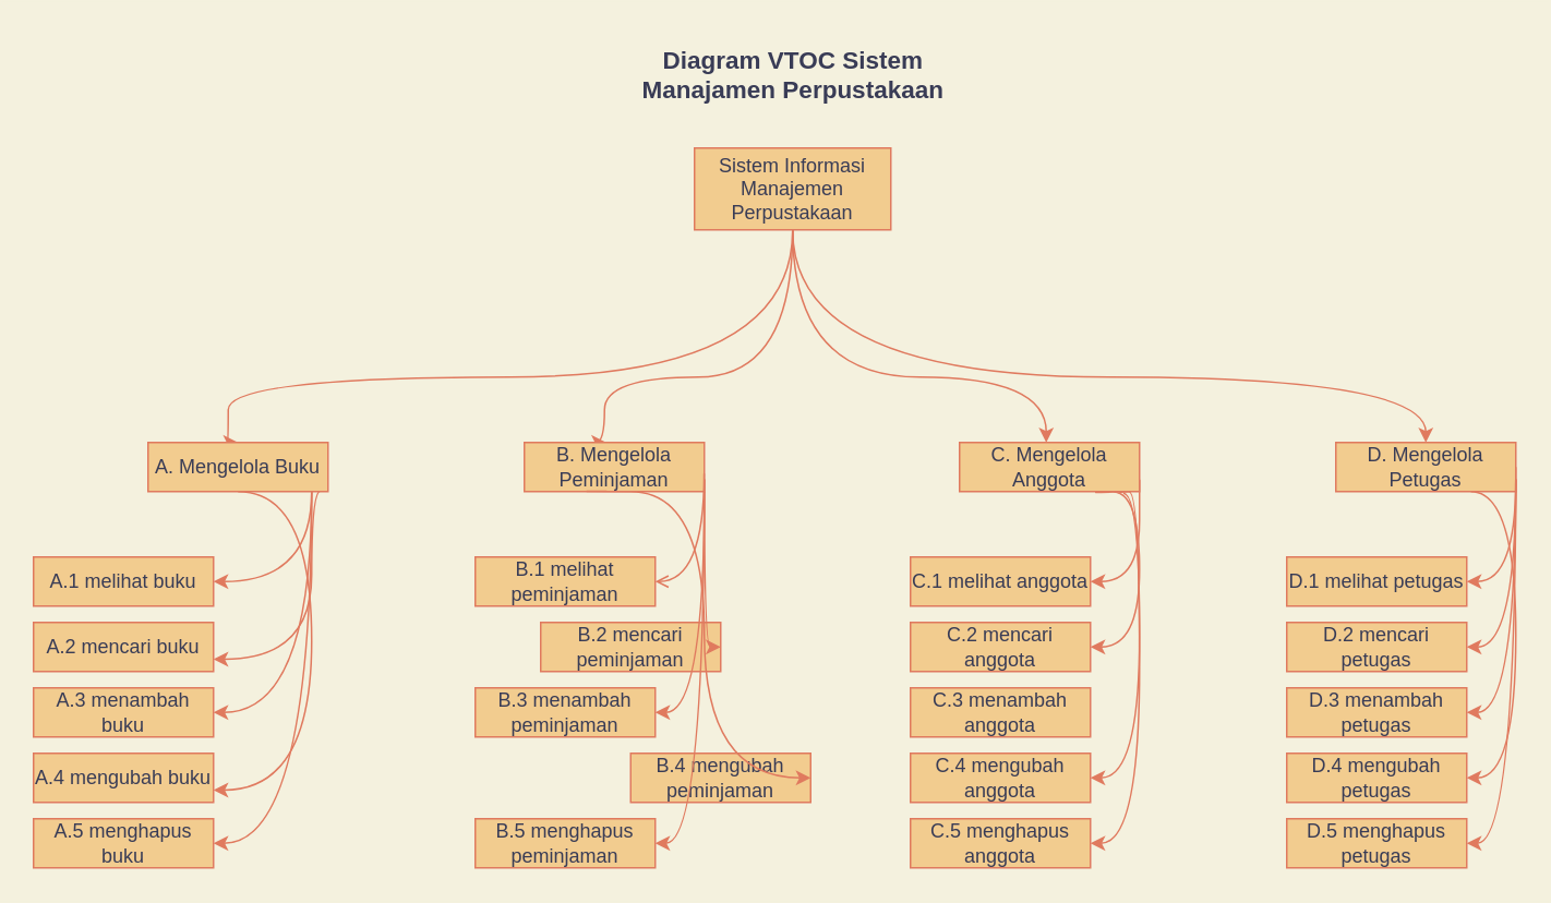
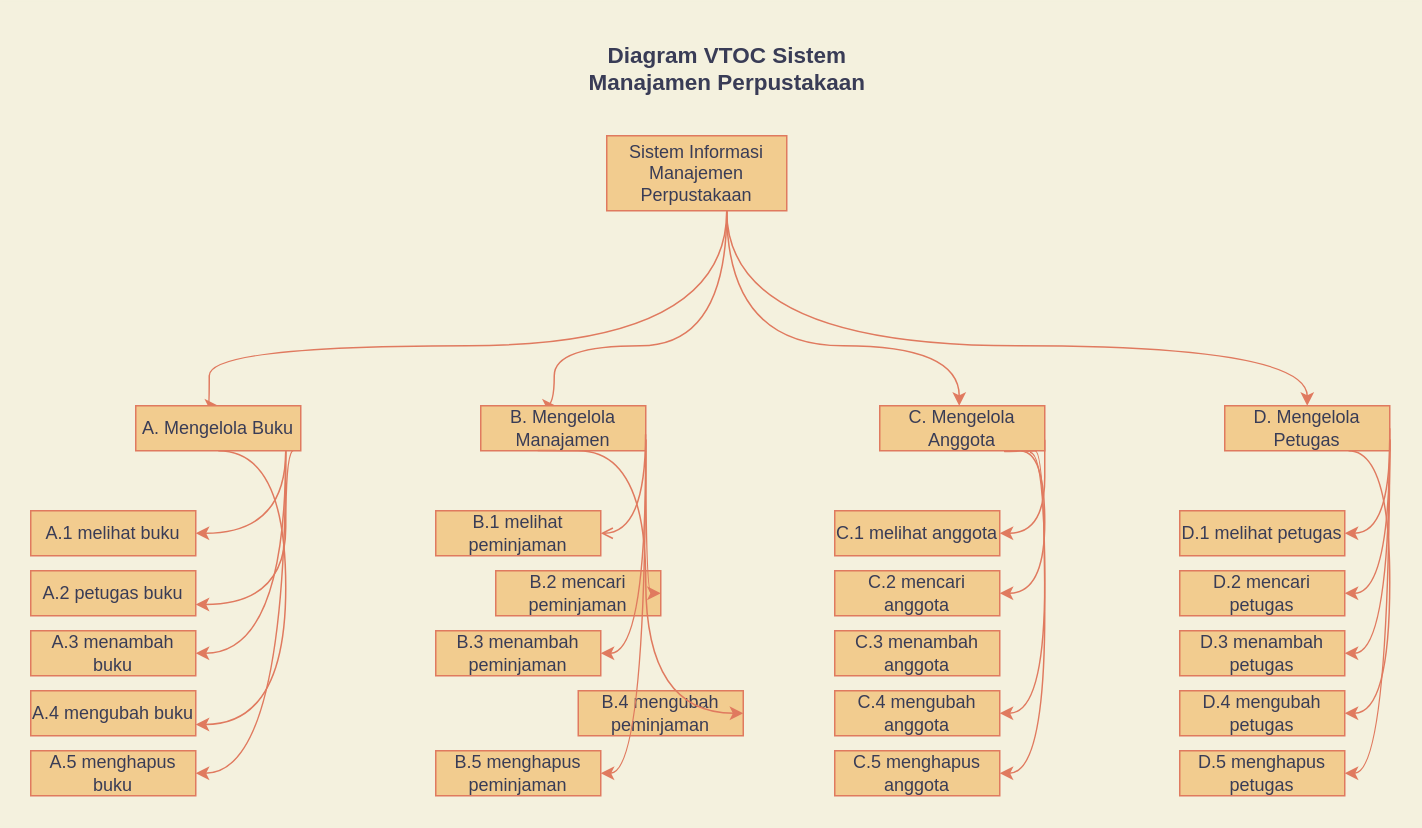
  <mxCell id="0" />
  <mxCell id="1" parent="0" />
  <mxCell id="2" style="edgeStyle=orthogonalEdgeStyle;rounded=0;orthogonalLoop=1;jettySize=auto;html=1;entryX=0.5;entryY=0;entryDx=0;entryDy=0;labelBackgroundColor=#F4F1DE;strokeColor=#E07A5F;fontColor=#393C56;curved=1;" edge="1" parent="1" source="6" target="14"><mxGeometry relative="1" as="geometry"><mxPoint x="989" y="230" as="targetPoint" /><Array as="points"><mxPoint x="484" y="230" /><mxPoint x="871" y="230" /></Array></mxGeometry></mxCell>
  <mxCell id="3" style="edgeStyle=orthogonalEdgeStyle;rounded=0;orthogonalLoop=1;jettySize=auto;html=1;entryX=0.455;entryY=0;entryDx=0;entryDy=0;entryPerimeter=0;labelBackgroundColor=#F4F1DE;strokeColor=#E07A5F;fontColor=#393C56;curved=1;" edge="1" parent="1" source="6" target="7"><mxGeometry relative="1" as="geometry"><mxPoint x="249" y="260" as="targetPoint" /><Array as="points"><mxPoint x="484" y="230" /><mxPoint x="369" y="230" /><mxPoint x="369" y="270" /></Array></mxGeometry></mxCell>
  <mxCell id="4" style="edgeStyle=orthogonalEdgeStyle;rounded=0;orthogonalLoop=1;jettySize=auto;html=1;labelBackgroundColor=#F4F1DE;strokeColor=#E07A5F;fontColor=#393C56;curved=1;" edge="1" parent="1" source="6"><mxGeometry relative="1" as="geometry"><mxPoint x="639" y="270" as="targetPoint" /><Array as="points"><mxPoint x="484" y="230" /><mxPoint x="639" y="230" /><mxPoint x="639" y="270" /></Array></mxGeometry></mxCell>
  <mxCell id="5" style="edgeStyle=orthogonalEdgeStyle;rounded=0;orthogonalLoop=1;jettySize=auto;html=1;entryX=0.5;entryY=0;entryDx=0;entryDy=0;labelBackgroundColor=#F4F1DE;strokeColor=#E07A5F;fontColor=#393C56;curved=1;" edge="1" parent="1" source="6" target="13"><mxGeometry relative="1" as="geometry"><Array as="points"><mxPoint x="484" y="230" /><mxPoint x="139" y="230" /><mxPoint x="139" y="270" /></Array></mxGeometry></mxCell>
- <mxCell id="6" value="Sistem Informasi Manajemen Perpustakaan" style="whiteSpace=wrap;html=1;fillColor=#F2CC8F;strokeColor=#E07A5F;fontColor=#393C56;" vertex="1" parent="1"><mxGeometry x="424" y="90" width="120" height="50" as="geometry" /></mxCell>
- <mxCell id="7" value="B. Mengelola Peminjaman" style="whiteSpace=wrap;html=1;fillColor=#F2CC8F;strokeColor=#E07A5F;fontColor=#393C56;" vertex="1" parent="1"><mxGeometry x="320" y="270" width="110" height="30" as="geometry" /></mxCell>
+ <mxCell id="6" value="Sistem Informasi Manajemen Perpustakaan" style="whiteSpace=wrap;html=1;fillColor=#F2CC8F;strokeColor=#E07A5F;fontColor=#393C56;" vertex="1" parent="1"><mxGeometry x="404" y="90" width="120" height="50" as="geometry" /></mxCell>
+ <mxCell id="7" value="B. Mengelola Manajamen" style="whiteSpace=wrap;html=1;fillColor=#F2CC8F;strokeColor=#E07A5F;fontColor=#393C56;" vertex="1" parent="1"><mxGeometry x="320" y="270" width="110" height="30" as="geometry" /></mxCell>
  <mxCell id="8" style="edgeStyle=orthogonalEdgeStyle;rounded=0;orthogonalLoop=1;jettySize=auto;html=1;entryX=1;entryY=0.5;entryDx=0;entryDy=0;labelBackgroundColor=#F4F1DE;strokeColor=#E07A5F;fontColor=#393C56;curved=1;" edge="1" parent="1" source="13" target="20"><mxGeometry relative="1" as="geometry"><Array as="points"><mxPoint x="190" y="515" /></Array></mxGeometry></mxCell>
  <mxCell id="9" style="edgeStyle=orthogonalEdgeStyle;rounded=0;orthogonalLoop=1;jettySize=auto;html=1;exitX=0.5;exitY=1;exitDx=0;exitDy=0;entryX=1;entryY=0.75;entryDx=0;entryDy=0;labelBackgroundColor=#F4F1DE;strokeColor=#E07A5F;fontColor=#393C56;curved=1;" edge="1" parent="1" source="13" target="19"><mxGeometry relative="1" as="geometry"><Array as="points"><mxPoint x="190" y="300" /><mxPoint x="190" y="482" /></Array></mxGeometry></mxCell>
  <mxCell id="10" style="edgeStyle=orthogonalEdgeStyle;rounded=0;orthogonalLoop=1;jettySize=auto;html=1;entryX=1;entryY=0.5;entryDx=0;entryDy=0;labelBackgroundColor=#F4F1DE;strokeColor=#E07A5F;fontColor=#393C56;curved=1;" edge="1" parent="1" source="13" target="18"><mxGeometry relative="1" as="geometry"><Array as="points"><mxPoint x="190" y="435" /></Array></mxGeometry></mxCell>
  <mxCell id="11" style="edgeStyle=orthogonalEdgeStyle;rounded=0;orthogonalLoop=1;jettySize=auto;html=1;entryX=1;entryY=0.75;entryDx=0;entryDy=0;exitX=0.959;exitY=0.985;exitDx=0;exitDy=0;exitPerimeter=0;labelBackgroundColor=#F4F1DE;strokeColor=#E07A5F;fontColor=#393C56;curved=1;" edge="1" parent="1" source="13" target="17"><mxGeometry relative="1" as="geometry"><Array as="points"><mxPoint x="190" y="300" /><mxPoint x="190" y="403" /></Array></mxGeometry></mxCell>
  <mxCell id="12" style="edgeStyle=orthogonalEdgeStyle;rounded=0;orthogonalLoop=1;jettySize=auto;html=1;entryX=1;entryY=0.5;entryDx=0;entryDy=0;labelBackgroundColor=#F4F1DE;strokeColor=#E07A5F;fontColor=#393C56;curved=1;" edge="1" parent="1" source="13" target="16"><mxGeometry relative="1" as="geometry"><Array as="points"><mxPoint x="190" y="355" /></Array></mxGeometry></mxCell>
  <mxCell id="13" value="A. Mengelola Buku" style="whiteSpace=wrap;html=1;fillColor=#F2CC8F;strokeColor=#E07A5F;fontColor=#393C56;" vertex="1" parent="1"><mxGeometry x="90" y="270" width="110" height="30" as="geometry" /></mxCell>
  <mxCell id="14" value="D. Mengelola Petugas" style="whiteSpace=wrap;html=1;fillColor=#F2CC8F;strokeColor=#E07A5F;fontColor=#393C56;" vertex="1" parent="1"><mxGeometry x="816" y="270" width="110" height="30" as="geometry" /></mxCell>
  <mxCell id="15" value="C. Mengelola Anggota" style="whiteSpace=wrap;html=1;fillColor=#F2CC8F;strokeColor=#E07A5F;fontColor=#393C56;" vertex="1" parent="1"><mxGeometry x="586" y="270" width="110" height="30" as="geometry" /></mxCell>
  <mxCell id="16" value="A.1 melihat buku" style="whiteSpace=wrap;html=1;fillColor=#F2CC8F;strokeColor=#E07A5F;fontColor=#393C56;" vertex="1" parent="1"><mxGeometry x="20" y="340" width="110" height="30" as="geometry" /></mxCell>
- <mxCell id="17" value="A.2 mencari buku" style="whiteSpace=wrap;html=1;fillColor=#F2CC8F;strokeColor=#E07A5F;fontColor=#393C56;" vertex="1" parent="1"><mxGeometry x="20" y="380" width="110" height="30" as="geometry" /></mxCell>
+ <mxCell id="17" value="A.2 petugas buku" style="whiteSpace=wrap;html=1;fillColor=#F2CC8F;strokeColor=#E07A5F;fontColor=#393C56;" vertex="1" parent="1"><mxGeometry x="20" y="380" width="110" height="30" as="geometry" /></mxCell>
  <mxCell id="18" value="A.3 menambah buku" style="whiteSpace=wrap;html=1;fillColor=#F2CC8F;strokeColor=#E07A5F;fontColor=#393C56;" vertex="1" parent="1"><mxGeometry x="20" y="420" width="110" height="30" as="geometry" /></mxCell>
  <mxCell id="19" value="A.4 mengubah buku" style="whiteSpace=wrap;html=1;fillColor=#F2CC8F;strokeColor=#E07A5F;fontColor=#393C56;" vertex="1" parent="1"><mxGeometry x="20" y="460" width="110" height="30" as="geometry" /></mxCell>
  <mxCell id="20" value="A.5 menghapus buku" style="whiteSpace=wrap;html=1;fillColor=#F2CC8F;strokeColor=#E07A5F;fontColor=#393C56;" vertex="1" parent="1"><mxGeometry x="20" y="500" width="110" height="30" as="geometry" /></mxCell>
  <mxCell id="21" value="B.1 melihat peminjaman" style="whiteSpace=wrap;html=1;fillColor=#F2CC8F;strokeColor=#E07A5F;fontColor=#393C56;" vertex="1" parent="1"><mxGeometry x="290" y="340" width="110" height="30" as="geometry" /></mxCell>
  <mxCell id="22" value="B.2 mencari  peminjaman" style="whiteSpace=wrap;html=1;fillColor=#F2CC8F;strokeColor=#E07A5F;fontColor=#393C56;" vertex="1" parent="1"><mxGeometry x="330" y="380" width="110" height="30" as="geometry" /></mxCell>
  <mxCell id="23" value="B.3 menambah  peminjaman" style="whiteSpace=wrap;html=1;fillColor=#F2CC8F;strokeColor=#E07A5F;fontColor=#393C56;" vertex="1" parent="1"><mxGeometry x="290" y="420" width="110" height="30" as="geometry" /></mxCell>
  <mxCell id="24" value="B.4 mengubah peminjaman" style="whiteSpace=wrap;html=1;fillColor=#F2CC8F;strokeColor=#E07A5F;fontColor=#393C56;" vertex="1" parent="1"><mxGeometry x="385" y="460" width="110" height="30" as="geometry" /></mxCell>
  <mxCell id="25" value="B.5 menghapus peminjaman" style="whiteSpace=wrap;html=1;fillColor=#F2CC8F;strokeColor=#E07A5F;fontColor=#393C56;" vertex="1" parent="1"><mxGeometry x="290" y="500" width="110" height="30" as="geometry" /></mxCell>
  <mxCell id="26" style="edgeStyle=orthogonalEdgeStyle;rounded=0;orthogonalLoop=1;jettySize=auto;html=1;exitX=1;exitY=0.75;exitDx=0;exitDy=0;labelBackgroundColor=#F4F1DE;strokeColor=#E07A5F;fontColor=#393C56;curved=1;" edge="1" parent="1" source="7" target="25"><mxGeometry relative="1" as="geometry"><mxPoint x="430" y="320" as="sourcePoint" /><mxPoint x="400" y="515" as="targetPoint" /><Array as="points"><mxPoint x="430" y="515" /></Array></mxGeometry></mxCell>
  <mxCell id="27" style="edgeStyle=orthogonalEdgeStyle;rounded=0;orthogonalLoop=1;jettySize=auto;html=1;exitX=0.458;exitY=0.997;exitDx=0;exitDy=0;entryX=1;entryY=0.5;entryDx=0;entryDy=0;exitPerimeter=0;labelBackgroundColor=#F4F1DE;strokeColor=#E07A5F;fontColor=#393C56;curved=1;" edge="1" parent="1" source="7" target="24"><mxGeometry relative="1" as="geometry"><mxPoint x="415" y="300" as="sourcePoint" /><mxPoint x="400" y="482.5" as="targetPoint" /><Array as="points"><mxPoint x="340" y="300" /><mxPoint x="430" y="300" /><mxPoint x="430" y="475" /></Array></mxGeometry></mxCell>
  <mxCell id="28" style="edgeStyle=orthogonalEdgeStyle;rounded=0;orthogonalLoop=1;jettySize=auto;html=1;entryX=1;entryY=0.5;entryDx=0;entryDy=0;exitX=1;exitY=1;exitDx=0;exitDy=0;labelBackgroundColor=#F4F1DE;strokeColor=#E07A5F;fontColor=#393C56;curved=1;" edge="1" parent="1" source="7" target="23"><mxGeometry relative="1" as="geometry"><mxPoint x="460.059" y="300" as="sourcePoint" /><mxPoint x="400" y="435" as="targetPoint" /><Array as="points"><mxPoint x="430" y="435" /></Array></mxGeometry></mxCell>
  <mxCell id="29" style="edgeStyle=orthogonalEdgeStyle;rounded=0;orthogonalLoop=1;jettySize=auto;html=1;entryX=1;entryY=0.5;entryDx=0;entryDy=0;exitX=1;exitY=0.75;exitDx=0;exitDy=0;labelBackgroundColor=#F4F1DE;strokeColor=#E07A5F;fontColor=#393C56;curved=1;" edge="1" parent="1" source="7" target="22"><mxGeometry relative="1" as="geometry"><mxPoint x="430" y="310" as="sourcePoint" /><mxPoint x="400" y="402.5" as="targetPoint" /><Array as="points"><mxPoint x="430" y="395" /></Array></mxGeometry></mxCell>
  <mxCell id="30" style="edgeStyle=orthogonalEdgeStyle;rounded=0;orthogonalLoop=1;jettySize=auto;html=1;entryX=1;entryY=0.5;entryDx=0;entryDy=0;exitX=0.999;exitY=0.633;exitDx=0;exitDy=0;exitPerimeter=0;labelBackgroundColor=#F4F1DE;strokeColor=#E07A5F;fontColor=#393C56;curved=1;endArrow=open;" edge="1" parent="1" source="7" target="21"><mxGeometry relative="1" as="geometry"><mxPoint x="430" y="310" as="sourcePoint" /><mxPoint x="400" y="355" as="targetPoint" /><Array as="points"><mxPoint x="430" y="355" /></Array></mxGeometry></mxCell>
  <mxCell id="31" value="C.1 melihat anggota" style="whiteSpace=wrap;html=1;fillColor=#F2CC8F;strokeColor=#E07A5F;fontColor=#393C56;" vertex="1" parent="1"><mxGeometry x="556" y="340" width="110" height="30" as="geometry" /></mxCell>
  <mxCell id="32" value="C.2 mencari anggota" style="whiteSpace=wrap;html=1;fillColor=#F2CC8F;strokeColor=#E07A5F;fontColor=#393C56;" vertex="1" parent="1"><mxGeometry x="556" y="380" width="110" height="30" as="geometry" /></mxCell>
  <mxCell id="33" value="C.3 menambah anggota" style="whiteSpace=wrap;html=1;fillColor=#F2CC8F;strokeColor=#E07A5F;fontColor=#393C56;" vertex="1" parent="1"><mxGeometry x="556" y="420" width="110" height="30" as="geometry" /></mxCell>
  <mxCell id="34" value="C.4 mengubah anggota" style="whiteSpace=wrap;html=1;fillColor=#F2CC8F;strokeColor=#E07A5F;fontColor=#393C56;" vertex="1" parent="1"><mxGeometry x="556" y="460" width="110" height="30" as="geometry" /></mxCell>
  <mxCell id="35" value="C.5 menghapus anggota" style="whiteSpace=wrap;html=1;fillColor=#F2CC8F;strokeColor=#E07A5F;fontColor=#393C56;" vertex="1" parent="1"><mxGeometry x="556" y="500" width="110" height="30" as="geometry" /></mxCell>
  <mxCell id="36" style="edgeStyle=orthogonalEdgeStyle;rounded=0;orthogonalLoop=1;jettySize=auto;html=1;exitX=0.883;exitY=1.041;exitDx=0;exitDy=0;exitPerimeter=0;labelBackgroundColor=#F4F1DE;strokeColor=#E07A5F;fontColor=#393C56;curved=1;" edge="1" parent="1" target="35" source="15"><mxGeometry relative="1" as="geometry"><mxPoint x="696" y="320" as="sourcePoint" /><mxPoint x="666" y="515" as="targetPoint" /><Array as="points"><mxPoint x="683" y="300" /><mxPoint x="696" y="300" /><mxPoint x="696" y="515" /></Array></mxGeometry></mxCell>
  <mxCell id="37" style="edgeStyle=orthogonalEdgeStyle;rounded=0;orthogonalLoop=1;jettySize=auto;html=1;exitX=0.91;exitY=1.033;exitDx=0;exitDy=0;entryX=1;entryY=0.5;entryDx=0;entryDy=0;exitPerimeter=0;labelBackgroundColor=#F4F1DE;strokeColor=#E07A5F;fontColor=#393C56;curved=1;" edge="1" parent="1" target="34" source="15"><mxGeometry relative="1" as="geometry"><mxPoint x="681" y="300" as="sourcePoint" /><mxPoint x="666" y="482.5" as="targetPoint" /><Array as="points"><mxPoint x="696" y="301" /><mxPoint x="696" y="475" /></Array></mxGeometry></mxCell>
  <mxCell id="38" style="edgeStyle=orthogonalEdgeStyle;rounded=0;orthogonalLoop=1;jettySize=auto;html=1;entryX=1;entryY=0.5;entryDx=0;entryDy=0;exitX=0.793;exitY=1.016;exitDx=0;exitDy=0;exitPerimeter=0;labelBackgroundColor=#F4F1DE;strokeColor=#E07A5F;fontColor=#393C56;curved=1;" edge="1" parent="1" target="32" source="15"><mxGeometry relative="1" as="geometry"><mxPoint x="696" y="310" as="sourcePoint" /><mxPoint x="666" y="402.5" as="targetPoint" /><Array as="points"><mxPoint x="663" y="300" /><mxPoint x="696" y="300" /><mxPoint x="696" y="395" /></Array></mxGeometry></mxCell>
  <mxCell id="39" style="edgeStyle=orthogonalEdgeStyle;rounded=0;orthogonalLoop=1;jettySize=auto;html=1;entryX=1;entryY=0.5;entryDx=0;entryDy=0;exitX=1;exitY=1;exitDx=0;exitDy=0;labelBackgroundColor=#F4F1DE;strokeColor=#E07A5F;fontColor=#393C56;curved=1;" edge="1" parent="1" target="31" source="15"><mxGeometry relative="1" as="geometry"><mxPoint x="696" y="310" as="sourcePoint" /><mxPoint x="666" y="355" as="targetPoint" /><Array as="points"><mxPoint x="696" y="280" /><mxPoint x="696" y="355" /></Array></mxGeometry></mxCell>
  <mxCell id="40" value="D.1 melihat petugas" style="whiteSpace=wrap;html=1;fillColor=#F2CC8F;strokeColor=#E07A5F;fontColor=#393C56;" vertex="1" parent="1"><mxGeometry x="786" y="340" width="110" height="30" as="geometry" /></mxCell>
  <mxCell id="41" value="D.2 mencari petugas" style="whiteSpace=wrap;html=1;fillColor=#F2CC8F;strokeColor=#E07A5F;fontColor=#393C56;" vertex="1" parent="1"><mxGeometry x="786" y="380" width="110" height="30" as="geometry" /></mxCell>
  <mxCell id="42" value="D.3 menambah petugas" style="whiteSpace=wrap;html=1;fillColor=#F2CC8F;strokeColor=#E07A5F;fontColor=#393C56;" vertex="1" parent="1"><mxGeometry x="786" y="420" width="110" height="30" as="geometry" /></mxCell>
  <mxCell id="43" value="D.4 mengubah petugas" style="whiteSpace=wrap;html=1;fillColor=#F2CC8F;strokeColor=#E07A5F;fontColor=#393C56;" vertex="1" parent="1"><mxGeometry x="786" y="460" width="110" height="30" as="geometry" /></mxCell>
  <mxCell id="44" value="D.5 menghapus petugas" style="whiteSpace=wrap;html=1;fillColor=#F2CC8F;strokeColor=#E07A5F;fontColor=#393C56;" vertex="1" parent="1"><mxGeometry x="786" y="500" width="110" height="30" as="geometry" /></mxCell>
  <mxCell id="45" style="edgeStyle=orthogonalEdgeStyle;rounded=0;orthogonalLoop=1;jettySize=auto;html=1;exitX=1;exitY=0.5;exitDx=0;exitDy=0;labelBackgroundColor=#F4F1DE;strokeColor=#E07A5F;fontColor=#393C56;curved=1;" edge="1" parent="1" target="44" source="14"><mxGeometry relative="1" as="geometry"><mxPoint x="926" y="320" as="sourcePoint" /><mxPoint x="896" y="515" as="targetPoint" /><Array as="points"><mxPoint x="926" y="515" /></Array></mxGeometry></mxCell>
  <mxCell id="46" style="edgeStyle=orthogonalEdgeStyle;rounded=0;orthogonalLoop=1;jettySize=auto;html=1;exitX=0.75;exitY=1;exitDx=0;exitDy=0;entryX=1;entryY=0.5;entryDx=0;entryDy=0;labelBackgroundColor=#F4F1DE;strokeColor=#E07A5F;fontColor=#393C56;curved=1;" edge="1" parent="1" target="43" source="14"><mxGeometry relative="1" as="geometry"><mxPoint x="911" y="300" as="sourcePoint" /><mxPoint x="896" y="482.5" as="targetPoint" /><Array as="points"><mxPoint x="926" y="300" /><mxPoint x="926" y="475" /></Array></mxGeometry></mxCell>
  <mxCell id="47" style="edgeStyle=orthogonalEdgeStyle;rounded=0;orthogonalLoop=1;jettySize=auto;html=1;entryX=1;entryY=0.5;entryDx=0;entryDy=0;exitX=1;exitY=0.75;exitDx=0;exitDy=0;labelBackgroundColor=#F4F1DE;strokeColor=#E07A5F;fontColor=#393C56;curved=1;" edge="1" parent="1" target="42" source="14"><mxGeometry relative="1" as="geometry"><mxPoint x="926" y="300" as="sourcePoint" /><mxPoint x="896" y="435" as="targetPoint" /><Array as="points"><mxPoint x="926" y="435" /></Array></mxGeometry></mxCell>
  <mxCell id="48" style="edgeStyle=orthogonalEdgeStyle;rounded=0;orthogonalLoop=1;jettySize=auto;html=1;entryX=1;entryY=0.5;entryDx=0;entryDy=0;exitX=1;exitY=0.75;exitDx=0;exitDy=0;labelBackgroundColor=#F4F1DE;strokeColor=#E07A5F;fontColor=#393C56;curved=1;" edge="1" parent="1" target="41" source="14"><mxGeometry relative="1" as="geometry"><mxPoint x="926" y="310" as="sourcePoint" /><mxPoint x="896" y="402.5" as="targetPoint" /><Array as="points"><mxPoint x="926" y="395" /></Array></mxGeometry></mxCell>
  <mxCell id="49" style="edgeStyle=orthogonalEdgeStyle;rounded=0;orthogonalLoop=1;jettySize=auto;html=1;entryX=1;entryY=0.5;entryDx=0;entryDy=0;exitX=1;exitY=0.75;exitDx=0;exitDy=0;labelBackgroundColor=#F4F1DE;strokeColor=#E07A5F;fontColor=#393C56;curved=1;" edge="1" parent="1" target="40" source="14"><mxGeometry relative="1" as="geometry"><mxPoint x="926" y="310" as="sourcePoint" /><mxPoint x="896" y="355" as="targetPoint" /><Array as="points"><mxPoint x="926" y="355" /></Array></mxGeometry></mxCell>
  <mxCell id="50" value="&lt;div&gt;&lt;font style=&quot;font-size: 15px;&quot;&gt;&lt;b&gt;&lt;font style=&quot;font-size: 15px;&quot;&gt;Diagram VTOC Sistem &lt;br&gt;&lt;/font&gt;&lt;/b&gt;&lt;/font&gt;&lt;/div&gt;&lt;div&gt;&lt;font style=&quot;font-size: 15px;&quot;&gt;&lt;b&gt;&lt;font style=&quot;font-size: 15px;&quot;&gt;Manajamen Perpustakaan&lt;/font&gt;&lt;/b&gt;&lt;/font&gt;&lt;/div&gt;" style="text;html=1;align=center;verticalAlign=middle;resizable=0;points=[];autosize=1;strokeColor=none;fillColor=none;fontColor=#393C56;" vertex="1" parent="1"><mxGeometry x="384" y="20" width="200" height="50" as="geometry" /></mxCell>
